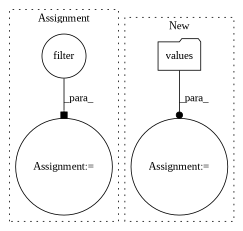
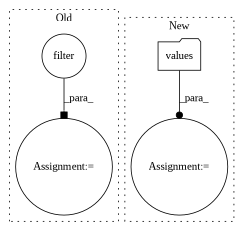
  digraph {
    fontname="Liberation Serif"
    node [a=32 shape=circle fontname="Liberation Serif"]
    edge [fontname="Liberation Serif"]
    n1 [l="7,1" label=filter s="6647,6666"]
    n2 [a=7 l=12 label="Assignment:=" s=7116]
    n3 [l=8 label=values s=6918 shape=folder]
    n4 [a=7 l="53,2" label="Assignment:=" s="6933,7012"]
    subgraph cluster_1 {
-     label=Assignment
+     label=Old
      style=dotted
      n1
      n2
    }
    subgraph cluster_2 {
      label=New
      style=dotted
      n3
      n4
    }
    n1 -> n2 [label=_para_ arrowhead=box]
    n3 -> n4 [label=_para_ arrowhead=dot]
  }
